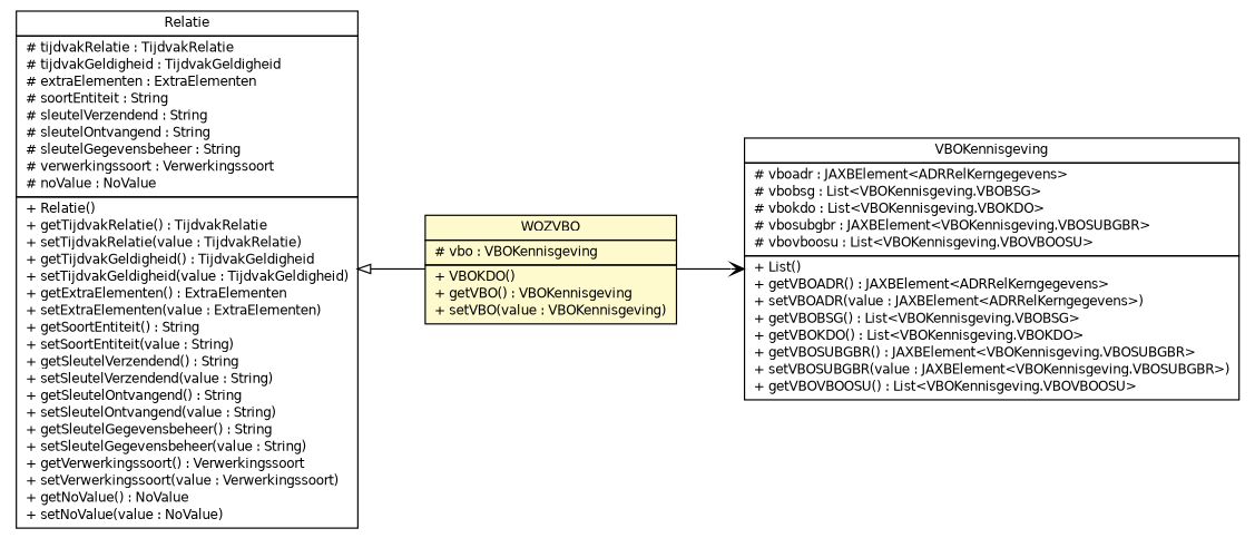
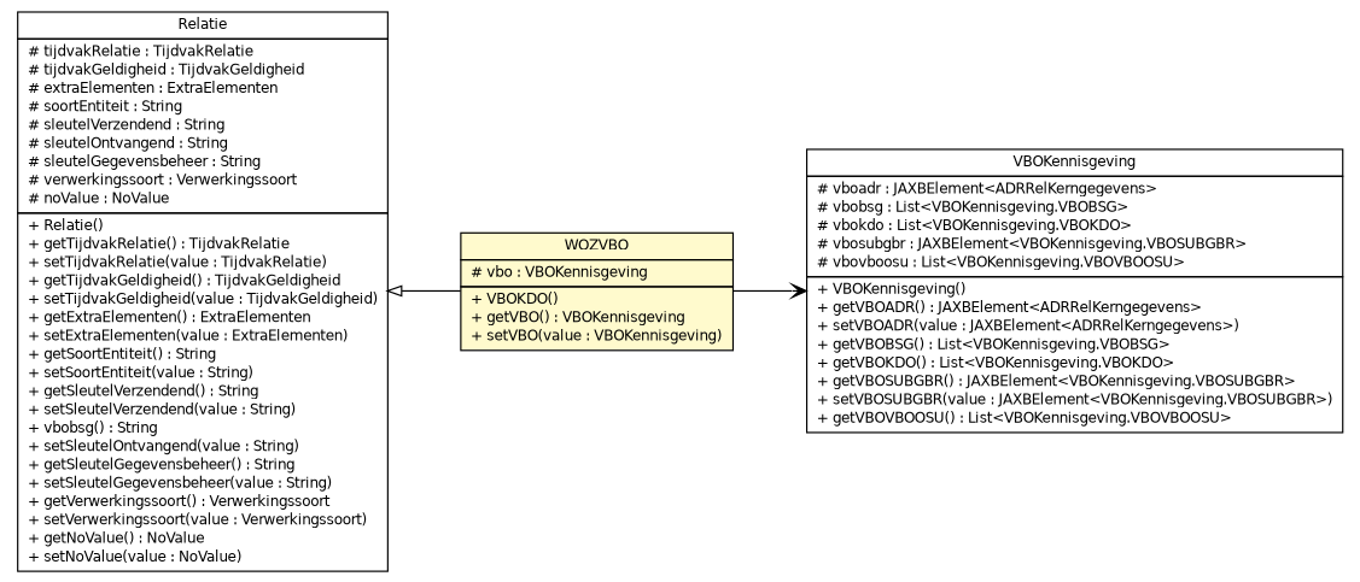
  digraph {
    nodesep=0.25
    rankdir=LR
    ranksep=0.5
    node [fontcolor=black fontname=Helvetica fontsize=10.0 shape=plaintext]
    edge [fontname=Helvetica headport=p labelfontname=Helvetica labelfontsize=10 tailport=p]
    n1 [label=<<table title="nl.egem.stuf.sector.bg._0204.WOZAntwoord.WOZVBO" border="0" cellborder="1" cellspacing="0" cellpadding="2" port="p" bgcolor="lemonChiffon" href="./WOZAntwoord.WOZVBO.html"> 		<tr><td><table border="0" cellspacing="0" cellpadding="1"> <tr><td align="center" balign="center"> WOZVBO </td></tr> 		</table></td></tr> 		<tr><td><table border="0" cellspacing="0" cellpadding="1"> <tr><td align="left" balign="left"> # vbo : VBOKennisgeving </td></tr> 		</table></td></tr> 		<tr><td><table border="0" cellspacing="0" cellpadding="1"> <tr><td align="left" balign="left"> + VBOKDO() </td></tr> <tr><td align="left" balign="left"> + getVBO() : VBOKennisgeving </td></tr> <tr><td align="left" balign="left"> + setVBO(value : VBOKennisgeving) </td></tr> 		</table></td></tr> 		</table>>]
-   n2 [label=<<table title="nl.egem.stuf.sector.bg._0204.VBOKennisgeving" border="0" cellborder="1" cellspacing="0" cellpadding="2" port="p" href="./VBOKennisgeving.html"> 		<tr><td><table border="0" cellspacing="0" cellpadding="1"> <tr><td align="center" balign="center"> VBOKennisgeving </td></tr> 		</table></td></tr> 		<tr><td><table border="0" cellspacing="0" cellpadding="1"> <tr><td align="left" balign="left"> # vboadr : JAXBElement&lt;ADRRelKerngegevens&gt; </td></tr> <tr><td align="left" balign="left"> # vbobsg : List&lt;VBOKennisgeving.VBOBSG&gt; </td></tr> <tr><td align="left" balign="left"> # vbokdo : List&lt;VBOKennisgeving.VBOKDO&gt; </td></tr> <tr><td align="left" balign="left"> # vbosubgbr : JAXBElement&lt;VBOKennisgeving.VBOSUBGBR&gt; </td></tr> <tr><td align="left" balign="left"> # vbovboosu : List&lt;VBOKennisgeving.VBOVBOOSU&gt; </td></tr> 		</table></td></tr> 		<tr><td><table border="0" cellspacing="0" cellpadding="1"> <tr><td align="left" balign="left"> + List() </td></tr> <tr><td align="left" balign="left"> + getVBOADR() : JAXBElement&lt;ADRRelKerngegevens&gt; </td></tr> <tr><td align="left" balign="left"> + setVBOADR(value : JAXBElement&lt;ADRRelKerngegevens&gt;) </td></tr> <tr><td align="left" balign="left"> + getVBOBSG() : List&lt;VBOKennisgeving.VBOBSG&gt; </td></tr> <tr><td align="left" balign="left"> + getVBOKDO() : List&lt;VBOKennisgeving.VBOKDO&gt; </td></tr> <tr><td align="left" balign="left"> + getVBOSUBGBR() : JAXBElement&lt;VBOKennisgeving.VBOSUBGBR&gt; </td></tr> <tr><td align="left" balign="left"> + setVBOSUBGBR(value : JAXBElement&lt;VBOKennisgeving.VBOSUBGBR&gt;) </td></tr> <tr><td align="left" balign="left"> + getVBOVBOOSU() : List&lt;VBOKennisgeving.VBOVBOOSU&gt; </td></tr> 		</table></td></tr> 		</table>>]
-   n3 [label=<<table title="nl.egem.stuf.sector.bg._0204.Relatie" border="0" cellborder="1" cellspacing="0" cellpadding="2" port="p" href="./Relatie.html"> 		<tr><td><table border="0" cellspacing="0" cellpadding="1"> <tr><td align="center" balign="center"> Relatie </td></tr> 		</table></td></tr> 		<tr><td><table border="0" cellspacing="0" cellpadding="1"> <tr><td align="left" balign="left"> # tijdvakRelatie : TijdvakRelatie </td></tr> <tr><td align="left" balign="left"> # tijdvakGeldigheid : TijdvakGeldigheid </td></tr> <tr><td align="left" balign="left"> # extraElementen : ExtraElementen </td></tr> <tr><td align="left" balign="left"> # soortEntiteit : String </td></tr> <tr><td align="left" balign="left"> # sleutelVerzendend : String </td></tr> <tr><td align="left" balign="left"> # sleutelOntvangend : String </td></tr> <tr><td align="left" balign="left"> # sleutelGegevensbeheer : String </td></tr> <tr><td align="left" balign="left"> # verwerkingssoort : Verwerkingssoort </td></tr> <tr><td align="left" balign="left"> # noValue : NoValue </td></tr> 		</table></td></tr> 		<tr><td><table border="0" cellspacing="0" cellpadding="1"> <tr><td align="left" balign="left"> + Relatie() </td></tr> <tr><td align="left" balign="left"> + getTijdvakRelatie() : TijdvakRelatie </td></tr> <tr><td align="left" balign="left"> + setTijdvakRelatie(value : TijdvakRelatie) </td></tr> <tr><td align="left" balign="left"> + getTijdvakGeldigheid() : TijdvakGeldigheid </td></tr> <tr><td align="left" balign="left"> + setTijdvakGeldigheid(value : TijdvakGeldigheid) </td></tr> <tr><td align="left" balign="left"> + getExtraElementen() : ExtraElementen </td></tr> <tr><td align="left" balign="left"> + setExtraElementen(value : ExtraElementen) </td></tr> <tr><td align="left" balign="left"> + getSoortEntiteit() : String </td></tr> <tr><td align="left" balign="left"> + setSoortEntiteit(value : String) </td></tr> <tr><td align="left" balign="left"> + getSleutelVerzendend() : String </td></tr> <tr><td align="left" balign="left"> + setSleutelVerzendend(value : String) </td></tr> <tr><td align="left" balign="left"> + getSleutelOntvangend() : String </td></tr> <tr><td align="left" balign="left"> + setSleutelOntvangend(value : String) </td></tr> <tr><td align="left" balign="left"> + getSleutelGegevensbeheer() : String </td></tr> <tr><td align="left" balign="left"> + setSleutelGegevensbeheer(value : String) </td></tr> <tr><td align="left" balign="left"> + getVerwerkingssoort() : Verwerkingssoort </td></tr> <tr><td align="left" balign="left"> + setVerwerkingssoort(value : Verwerkingssoort) </td></tr> <tr><td align="left" balign="left"> + getNoValue() : NoValue </td></tr> <tr><td align="left" balign="left"> + setNoValue(value : NoValue) </td></tr> 		</table></td></tr> 		</table>>]
+   n2 [label=<<table title="nl.egem.stuf.sector.bg._0204.VBOKennisgeving" border="0" cellborder="1" cellspacing="0" cellpadding="2" port="p" href="./VBOKennisgeving.html"> 		<tr><td><table border="0" cellspacing="0" cellpadding="1"> <tr><td align="center" balign="center"> VBOKennisgeving </td></tr> 		</table></td></tr> 		<tr><td><table border="0" cellspacing="0" cellpadding="1"> <tr><td align="left" balign="left"> # vboadr : JAXBElement&lt;ADRRelKerngegevens&gt; </td></tr> <tr><td align="left" balign="left"> # vbobsg : List&lt;VBOKennisgeving.VBOBSG&gt; </td></tr> <tr><td align="left" balign="left"> # vbokdo : List&lt;VBOKennisgeving.VBOKDO&gt; </td></tr> <tr><td align="left" balign="left"> # vbosubgbr : JAXBElement&lt;VBOKennisgeving.VBOSUBGBR&gt; </td></tr> <tr><td align="left" balign="left"> # vbovboosu : List&lt;VBOKennisgeving.VBOVBOOSU&gt; </td></tr> 		</table></td></tr> 		<tr><td><table border="0" cellspacing="0" cellpadding="1"> <tr><td align="left" balign="left"> + VBOKennisgeving() </td></tr> <tr><td align="left" balign="left"> + getVBOADR() : JAXBElement&lt;ADRRelKerngegevens&gt; </td></tr> <tr><td align="left" balign="left"> + setVBOADR(value : JAXBElement&lt;ADRRelKerngegevens&gt;) </td></tr> <tr><td align="left" balign="left"> + getVBOBSG() : List&lt;VBOKennisgeving.VBOBSG&gt; </td></tr> <tr><td align="left" balign="left"> + getVBOKDO() : List&lt;VBOKennisgeving.VBOKDO&gt; </td></tr> <tr><td align="left" balign="left"> + getVBOSUBGBR() : JAXBElement&lt;VBOKennisgeving.VBOSUBGBR&gt; </td></tr> <tr><td align="left" balign="left"> + setVBOSUBGBR(value : JAXBElement&lt;VBOKennisgeving.VBOSUBGBR&gt;) </td></tr> <tr><td align="left" balign="left"> + getVBOVBOOSU() : List&lt;VBOKennisgeving.VBOVBOOSU&gt; </td></tr> 		</table></td></tr> 		</table>>]
+   n3 [label=<<table title="nl.egem.stuf.sector.bg._0204.Relatie" border="0" cellborder="1" cellspacing="0" cellpadding="2" port="p" href="./Relatie.html"> 		<tr><td><table border="0" cellspacing="0" cellpadding="1"> <tr><td align="center" balign="center"> Relatie </td></tr> 		</table></td></tr> 		<tr><td><table border="0" cellspacing="0" cellpadding="1"> <tr><td align="left" balign="left"> # tijdvakRelatie : TijdvakRelatie </td></tr> <tr><td align="left" balign="left"> # tijdvakGeldigheid : TijdvakGeldigheid </td></tr> <tr><td align="left" balign="left"> # extraElementen : ExtraElementen </td></tr> <tr><td align="left" balign="left"> # soortEntiteit : String </td></tr> <tr><td align="left" balign="left"> # sleutelVerzendend : String </td></tr> <tr><td align="left" balign="left"> # sleutelOntvangend : String </td></tr> <tr><td align="left" balign="left"> # sleutelGegevensbeheer : String </td></tr> <tr><td align="left" balign="left"> # verwerkingssoort : Verwerkingssoort </td></tr> <tr><td align="left" balign="left"> # noValue : NoValue </td></tr> 		</table></td></tr> 		<tr><td><table border="0" cellspacing="0" cellpadding="1"> <tr><td align="left" balign="left"> + Relatie() </td></tr> <tr><td align="left" balign="left"> + getTijdvakRelatie() : TijdvakRelatie </td></tr> <tr><td align="left" balign="left"> + setTijdvakRelatie(value : TijdvakRelatie) </td></tr> <tr><td align="left" balign="left"> + getTijdvakGeldigheid() : TijdvakGeldigheid </td></tr> <tr><td align="left" balign="left"> + setTijdvakGeldigheid(value : TijdvakGeldigheid) </td></tr> <tr><td align="left" balign="left"> + getExtraElementen() : ExtraElementen </td></tr> <tr><td align="left" balign="left"> + setExtraElementen(value : ExtraElementen) </td></tr> <tr><td align="left" balign="left"> + getSoortEntiteit() : String </td></tr> <tr><td align="left" balign="left"> + setSoortEntiteit(value : String) </td></tr> <tr><td align="left" balign="left"> + getSleutelVerzendend() : String </td></tr> <tr><td align="left" balign="left"> + setSleutelVerzendend(value : String) </td></tr> <tr><td align="left" balign="left"> + vbobsg() : String </td></tr> <tr><td align="left" balign="left"> + setSleutelOntvangend(value : String) </td></tr> <tr><td align="left" balign="left"> + getSleutelGegevensbeheer() : String </td></tr> <tr><td align="left" balign="left"> + setSleutelGegevensbeheer(value : String) </td></tr> <tr><td align="left" balign="left"> + getVerwerkingssoort() : Verwerkingssoort </td></tr> <tr><td align="left" balign="left"> + setVerwerkingssoort(value : Verwerkingssoort) </td></tr> <tr><td align="left" balign="left"> + getNoValue() : NoValue </td></tr> <tr><td align="left" balign="left"> + setNoValue(value : NoValue) </td></tr> 		</table></td></tr> 		</table>>]
    n1 -> n2 [arrowhead=open color=black fontcolor=black fontsize=10.0]
    n3 -> n1 [arrowtail=empty dir=back fontsize=10]
  }
